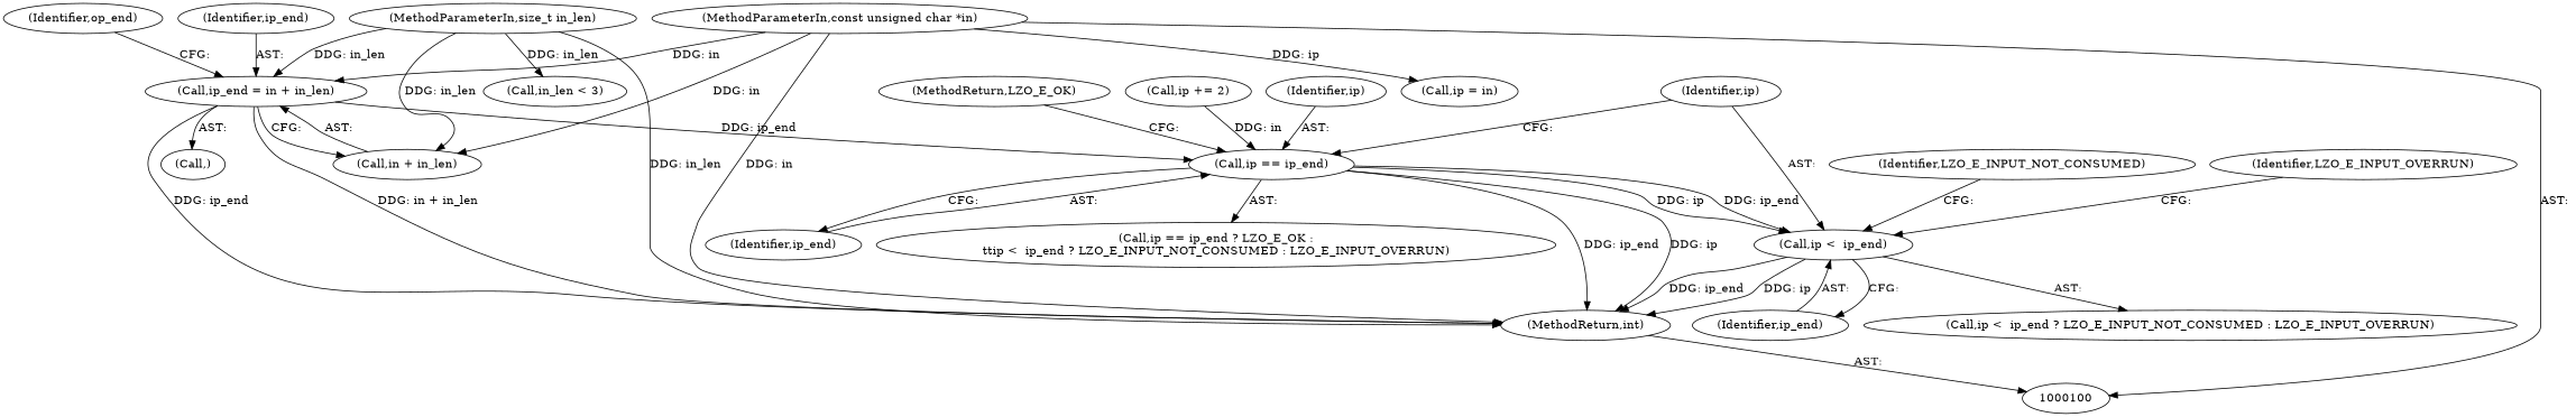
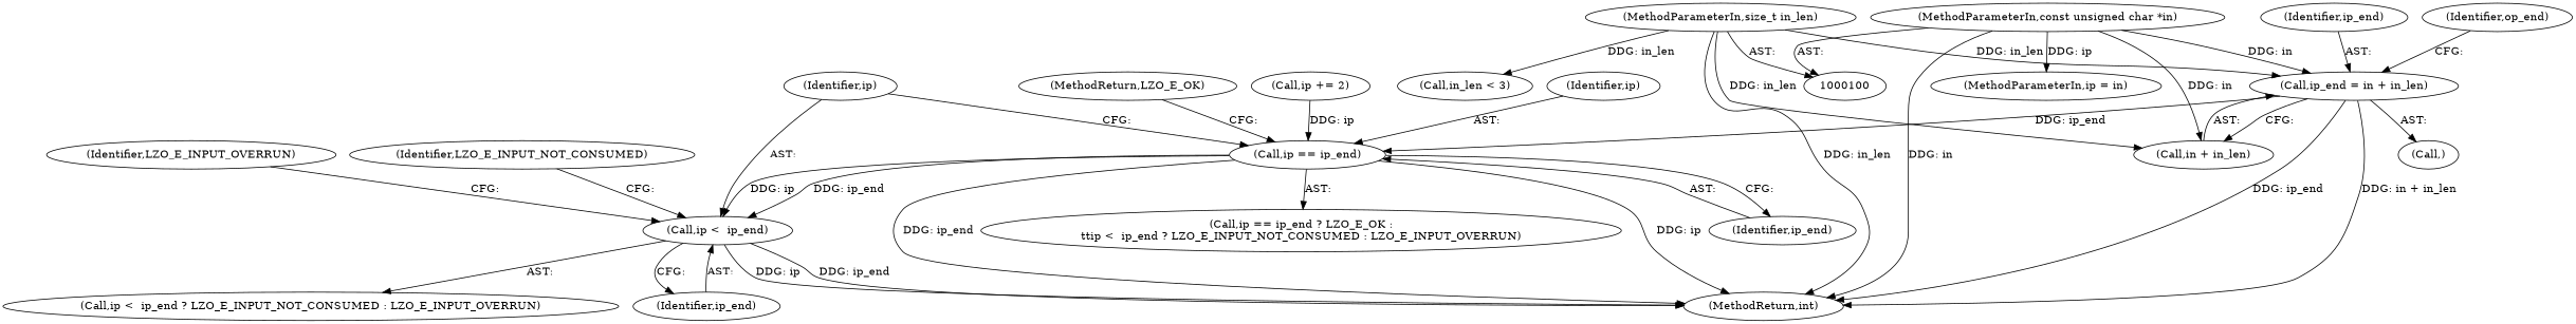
  digraph {
    n1 [label="(Call,ip_end = in + in_len)"]
    n2 [label="(Call,ip == ip_end)"]
    n3 [label="(Call,in + in_len)"]
    n4 [label="(Call,)"]
    n5 [label="(MethodReturn,int)"]
    n6 [label="(Call,ip <  ip_end)"]
    n7 [label="(Identifier,ip_end)"]
    n8 [label="(Call,ip == ip_end ? LZO_E_OK :\n\t\tip <  ip_end ? LZO_E_INPUT_NOT_CONSUMED : LZO_E_INPUT_OVERRUN)"]
    n9 [label="(MethodParameterIn,const unsigned char *in)"]
-   n10 [label="(Call,ip = in)"]
+   n10 [label="(MethodParameterIn,ip = in)"]
    1000100
    n12 [label="(MethodParameterIn,size_t in_len)"]
    n13 [label="(Call,in_len < 3)"]
    n14 [label="(Call,ip <  ip_end ? LZO_E_INPUT_NOT_CONSUMED : LZO_E_INPUT_OVERRUN)"]
    n15 [label="(Identifier,ip_end)"]
    n16 [label="(Identifier,ip)"]
    n17 [label="(MethodReturn,LZO_E_OK)"]
    n18 [label="(Call,ip += 2)"]
    n19 [label="(Identifier,ip)"]
    n20 [label="(Identifier,LZO_E_INPUT_NOT_CONSUMED)"]
    n21 [label="(Identifier,ip_end)"]
    n22 [label="(Identifier,LZO_E_INPUT_OVERRUN)"]
    n23 [label="(Identifier,op_end)"]
    n1 -> n2 [label="DDG: ip_end"]
    n1 -> n3 [label="CFG: "]
    n1 -> n4 [label="AST: "]
    n1 -> n5 [label="DDG: in + in_len"]
    n1 -> n5 [label="DDG: ip_end"]
    n2 -> n5 [label="DDG: ip_end"]
    n2 -> n5 [label="DDG: ip"]
    n2 -> n6 [label="DDG: ip"]
    n2 -> n6 [label="DDG: ip_end"]
    n2 -> n7 [label="CFG: "]
    n2 -> n8 [label="AST: "]
    n3 -> n1 [label="AST: "]
    n6 -> n5 [label="DDG: ip"]
    n6 -> n5 [label="DDG: ip_end"]
    n6 -> n14 [label="AST: "]
    n6 -> n15 [label="CFG: "]
    n7 -> n2 [label="AST: "]
    n9 -> n1 [label="DDG: in"]
    n9 -> n3 [label="DDG: in"]
    n9 -> n5 [label="DDG: in"]
    n9 -> n10 [label="DDG: ip"]
    n9 -> 1000100 [label="AST: "]
    n12 -> n1 [label="DDG: in_len"]
    n12 -> n3 [label="DDG: in_len"]
    n12 -> n5 [label="DDG: in_len"]
-   n5 -> 1000100 [label="AST: "]
+   n12 -> 1000100 [label="AST: "]
    n12 -> n13 [label="DDG: in_len"]
    n15 -> n6 [label="AST: "]
    n16 -> n2 [label="AST: "]
    n17 -> n2 [label="CFG: "]
-   n18 -> n2 [label="DDG: in"]
+   n18 -> n2 [label="DDG: ip"]
    n19 -> n2 [label="CFG: "]
    n19 -> n6 [label="AST: "]
    n20 -> n6 [label="CFG: "]
    n21 -> n1 [label="AST: "]
    n22 -> n6 [label="CFG: "]
    n23 -> n1 [label="CFG: "]
  }
